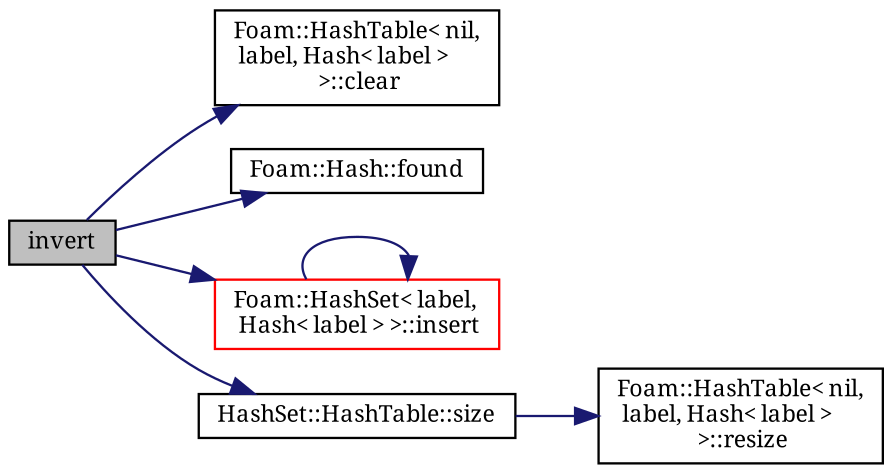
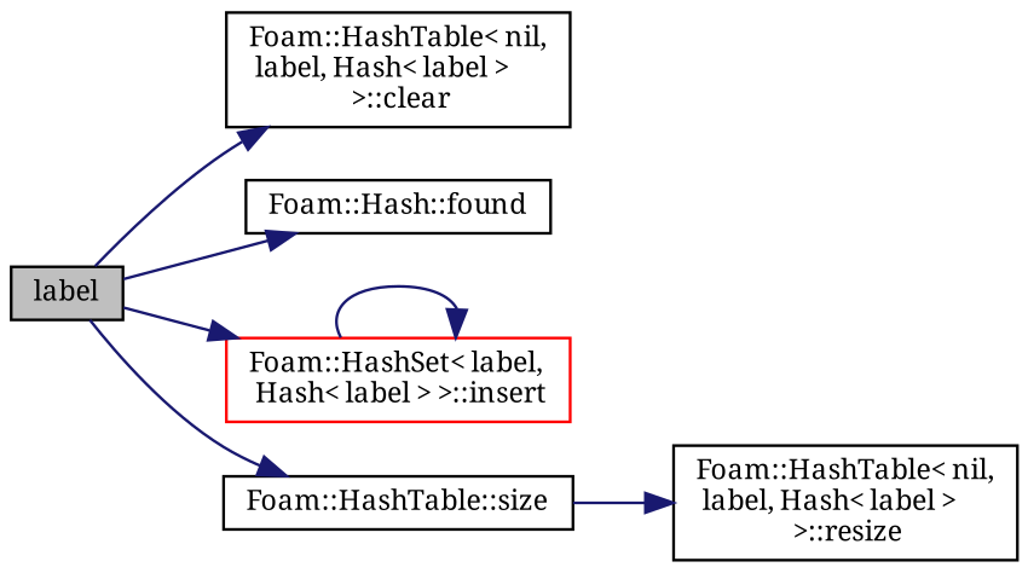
  digraph {
    fontname="Noto Serif"
    rankdir=LR
    node [color=black fontname="Noto Serif" fontsize=10 shape=record]
    edge [color=midnightblue fontname="Noto Serif" fontsize=10 labelfontname=Helvetica labelfontsize=10 style=solid]
-   n1 [fillcolor=grey75 fontcolor=black height=0.2 label=invert style=filled width=0.4]
+   n1 [fillcolor=grey75 fontcolor=black height=0.2 label=label style=filled width=0.4]
    n2 [height=0.2 label="Foam::HashTable\< nil,\l label, Hash\< label \>\l \>::clear" width=0.4]
    n3 [height=0.2 label="Foam::Hash::found" width=0.4]
    n4 [color=red height=0.2 label="Foam::HashSet\< label,\l Hash\< label \> \>::insert" width=0.4]
-   n5 [height=0.2 label="HashSet::HashTable::size" width=0.4]
+   n5 [height=0.2 label="Foam::HashTable::size" width=0.4]
    n6 [height=0.2 label="Foam::HashTable\< nil,\l label, Hash\< label \>\l \>::resize" width=0.4]
    n1 -> n2
    n1 -> n3
    n1 -> n4
    n1 -> n5
    n4 -> n4
    n5 -> n6
  }
